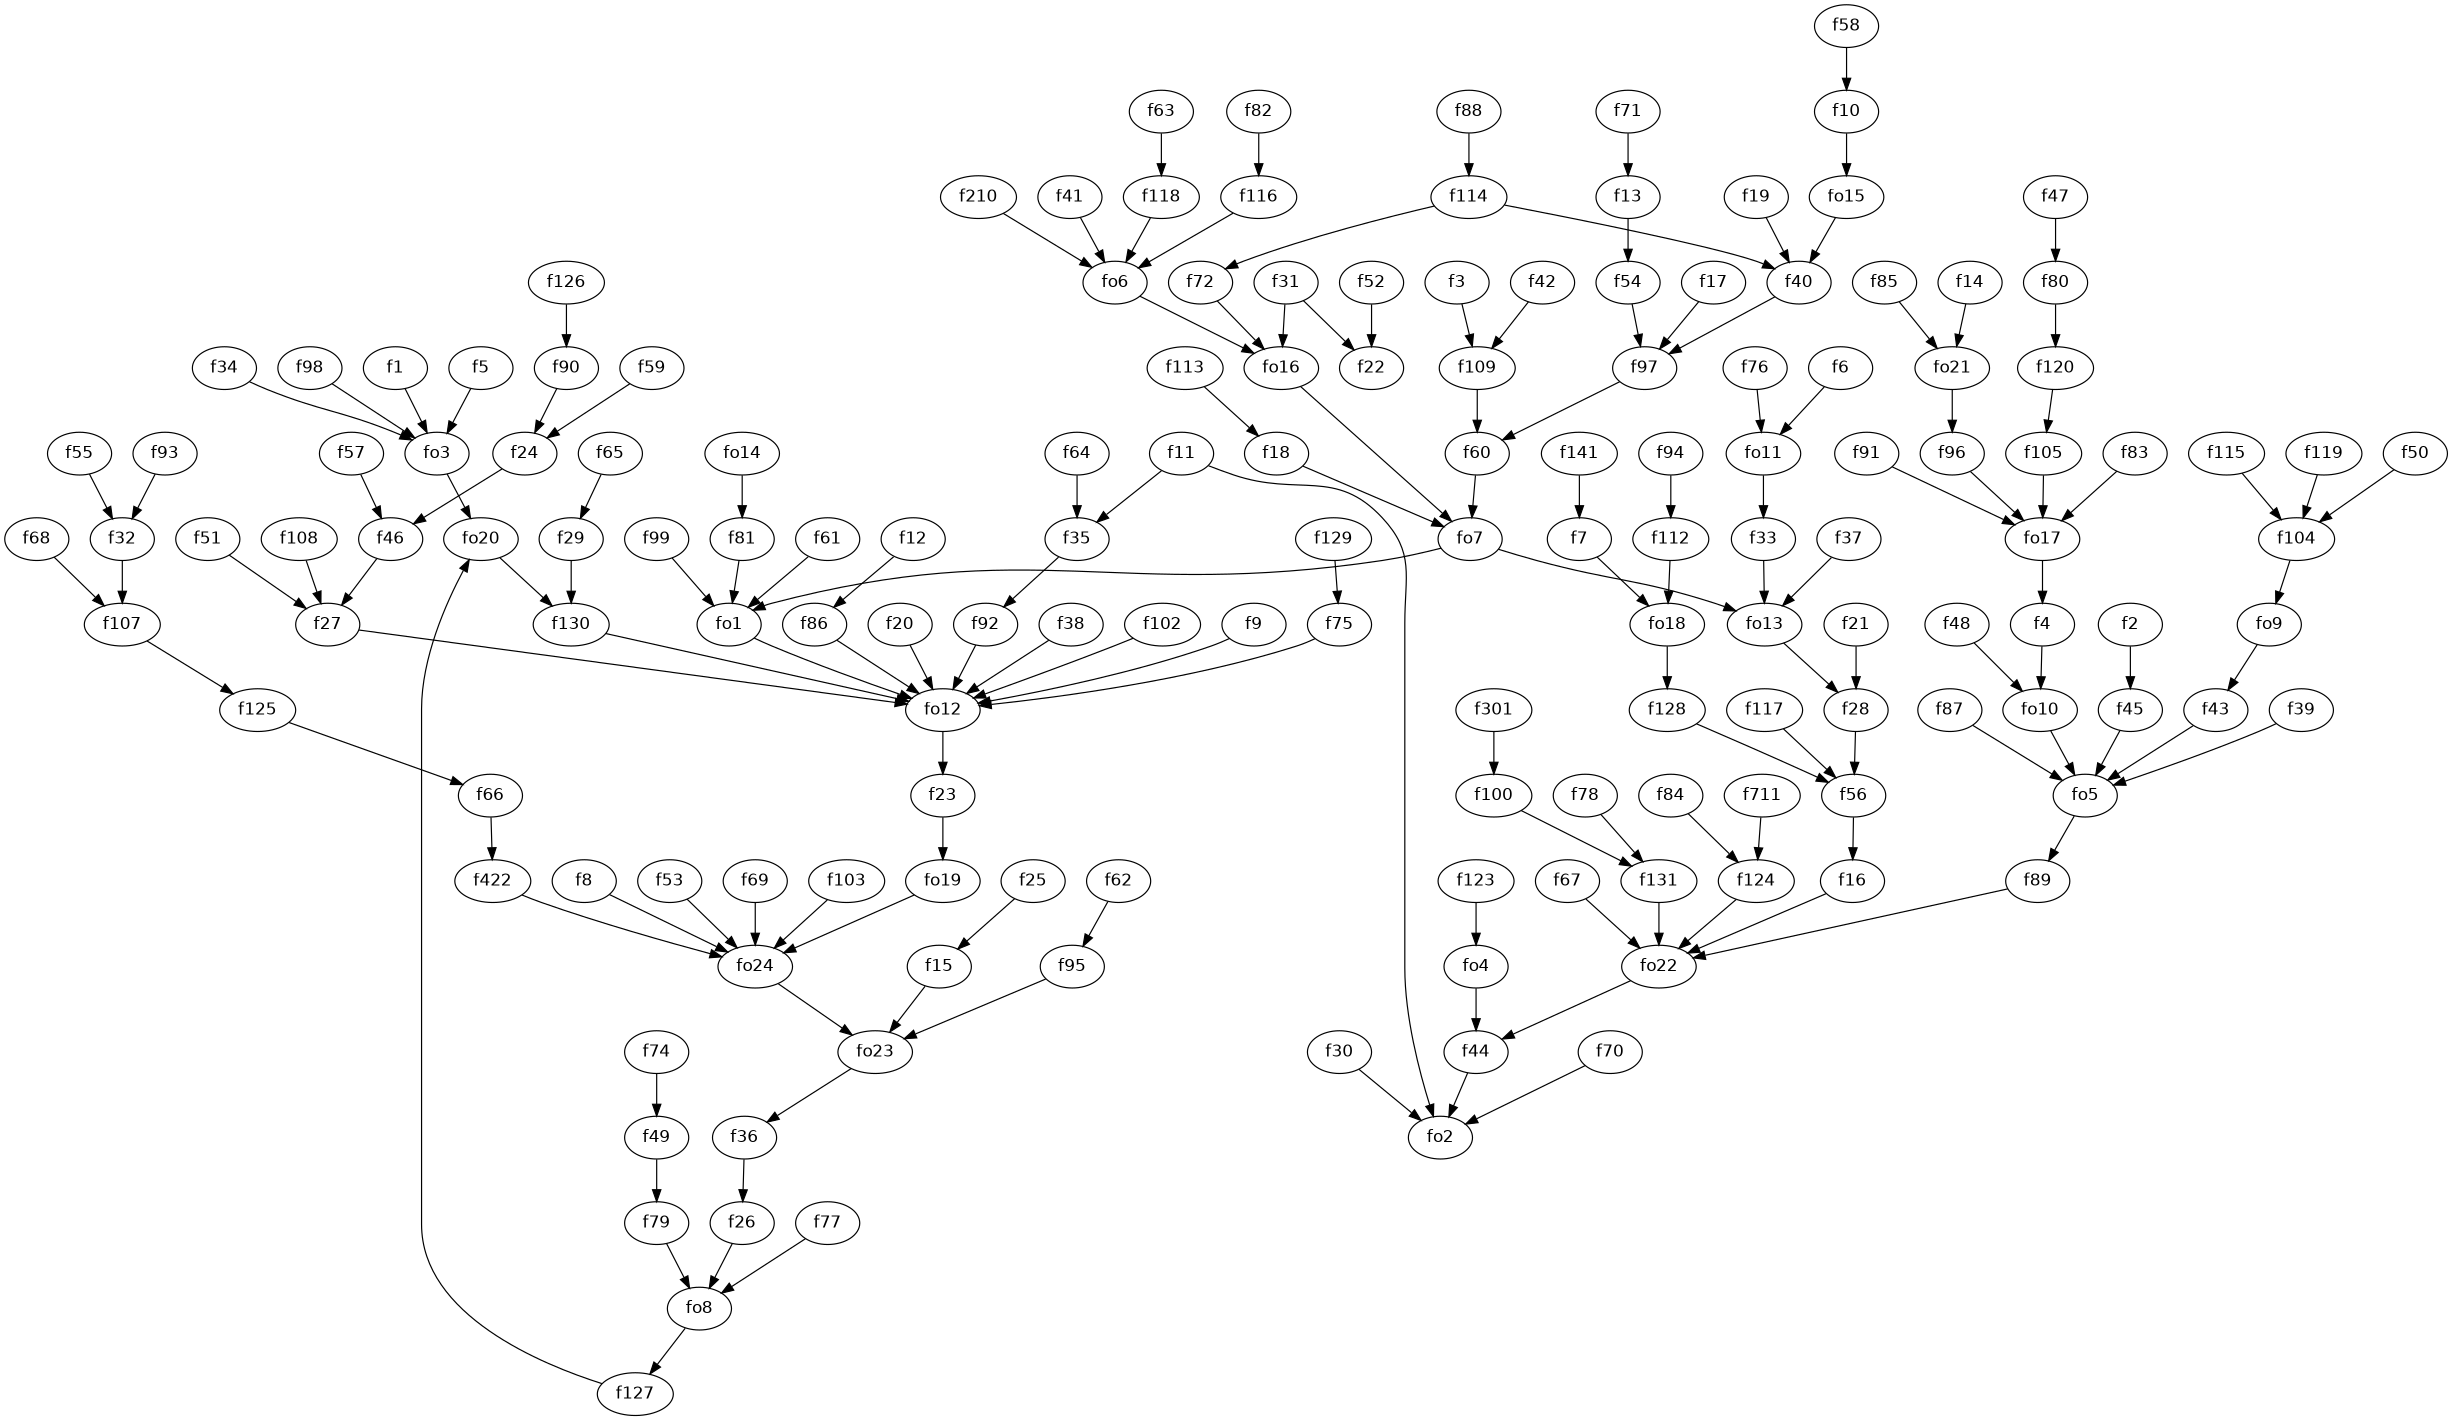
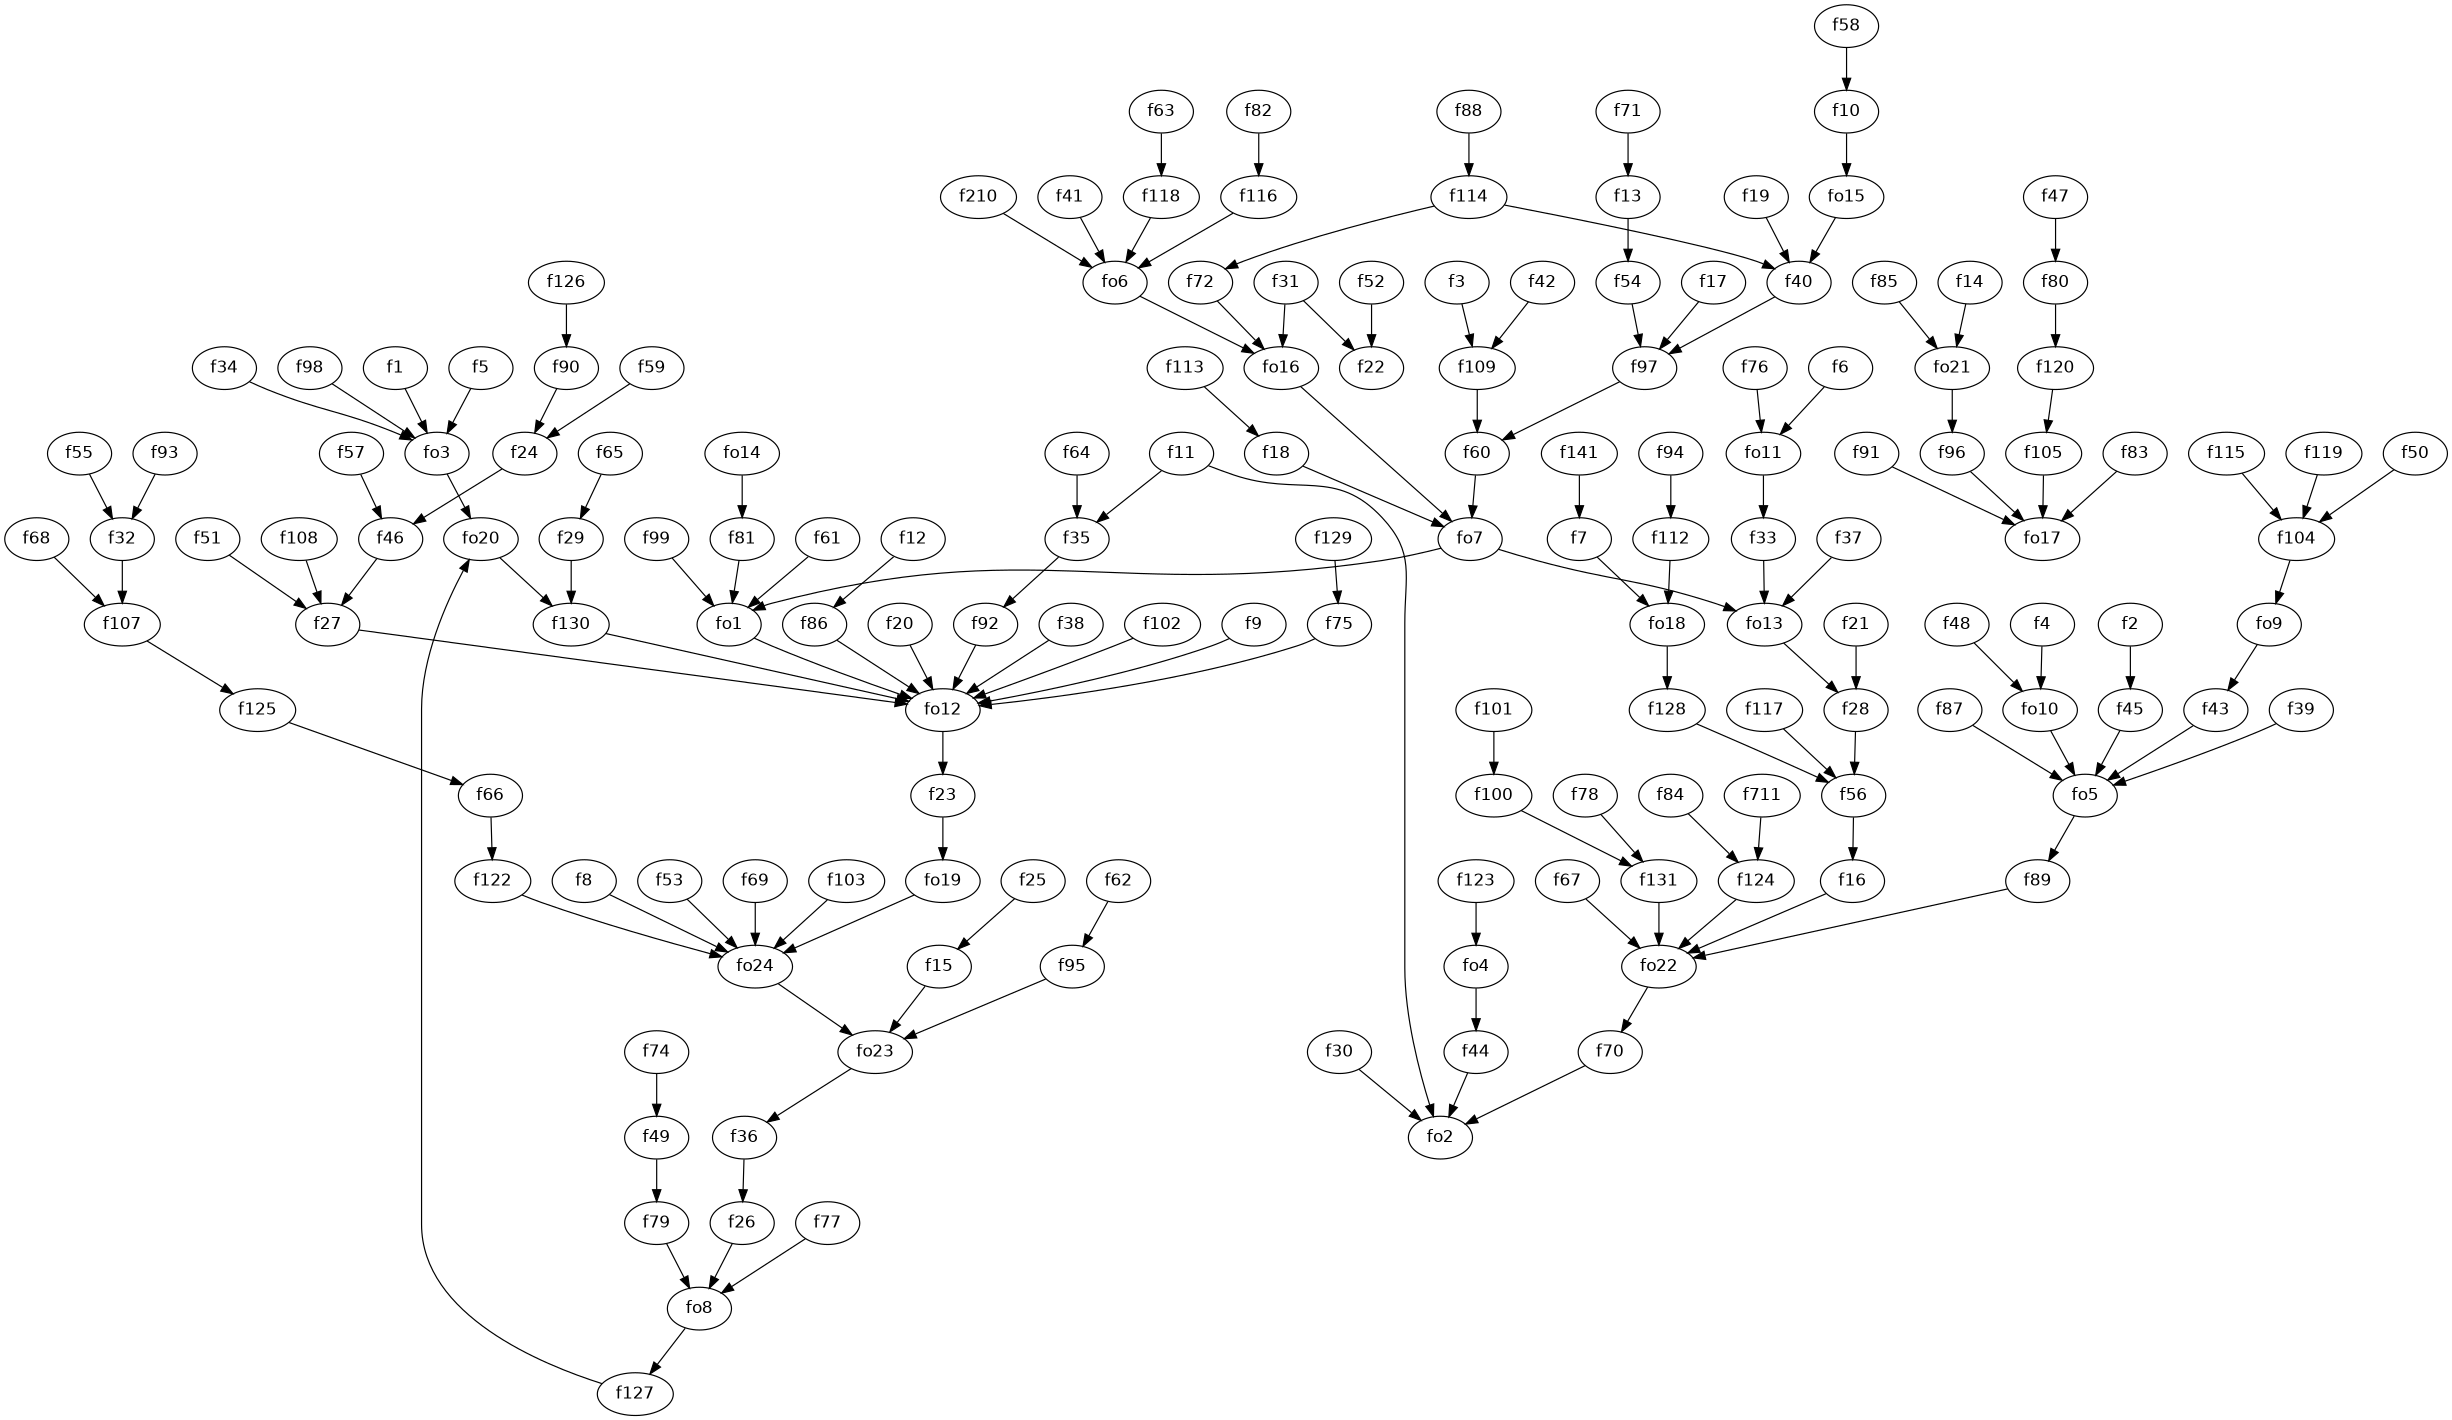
  strict digraph {
    fontname="DejaVu Sans"
    node [fontname="DejaVu Sans"]
    edge [fontname="DejaVu Sans" weight=2]
    f1
    fo3
    fo20
    f2
    f45
    fo5
    f3
    f109
    f60
    f4
    fo10
    f5
    f6
    fo11
    f33
    f7
    fo18
    f128
    f8
    fo24
    fo23
    f9
    fo12
    f23
    f10
    fo15
    f40
    f11
    fo2
    f35
    f12
    f86
    f13
    f54
    f97
    f14
    fo21
    f96
    f15
    f36
    f16
    fo22
    f44
    f17
    f18
    fo7
    fo13
    fo1
    f19
    f20
    f21
    f28
    f56
    fo16
    fo19
    f24
    f46
    f27
    f25
    f26
    fo8
    f127
    f29
    f130
    f30
    f31
    f22
    f32
    f107
    f125
    f34
    f92
    f37
    f38
    f39
    f89
    f41
    fo6
    f42
    f43
    f47
    f80
    f120
    f48
    f49
    f79
    f50
    f104
    fo9
    f51
    f52
    f53
    f55
    f57
    f58
    f59
    f61
    f62
    f95
    f63
    f118
    f64
    f65
    f66
-   f122 [label=f422]
+   f122
    f67
    f68
    f69
    f70
    f71
    f72
    f74
    f75
    f76
    f77
    f78
    f131
    f105
    f81
    f82
    f116
    f83
    fo17
    f84
    f124
    f85
    f87
    f88
    f114
    f90
    f91
    f93
    f94
    f112
    f98
    f99
    f100
-   f101 [label=f301]
+   f101
    f102
    f103
    f108
    n142 [label=f210]
    n143 [label=f711]
    f113
    f115
    f117
    f119
    n148 [label=f141]
    f123
    fo4
    f126
    f129
    fo14
    f1 -> fo3
    fo3 -> fo20
    fo20 -> f130
    f2 -> f45
    f45 -> fo5
    fo5 -> f89
    f3 -> f109
    f109 -> f60
    f60 -> fo7
    f4 -> fo10
    fo10 -> fo5
    f5 -> fo3
    f6 -> fo11
    fo11 -> f33
    f33 -> fo13
    f7 -> fo18
    fo18 -> f128
    f128 -> f56
    f8 -> fo24
    fo24 -> fo23
    fo23 -> f36
    f9 -> fo12
    fo12 -> f23
    f23 -> fo19
    f10 -> fo15
    fo15 -> f40
    f40 -> f97
    f11 -> fo2
    f11 -> f35
    f35 -> f92
    f12 -> f86
    f86 -> fo12
    f13 -> f54
    f54 -> f97
    f97 -> f60
    f14 -> fo21
    fo21 -> f96
    f96 -> fo17
    f15 -> fo23
    f36 -> f26
    f16 -> fo22
-   fo22 -> f44
+   fo22 -> f70
    f44 -> fo2
    f17 -> f97
    f18 -> fo7
    fo7 -> fo13
    fo7 -> fo1
    fo13 -> f28
    fo1 -> fo12
    f19 -> f40
    f20 -> fo12
    f21 -> f28
    f28 -> f56
    f56 -> f16
    fo16 -> fo7
    fo19 -> fo24
    f24 -> f46
    f46 -> f27
    f27 -> fo12
    f25 -> f15
    f26 -> fo8
    fo8 -> f127
    f127 -> fo20
    f29 -> f130
    f130 -> fo12
    f30 -> fo2
    f31 -> fo16
    f31 -> f22
    f32 -> f107
    f107 -> f125
    f125 -> f66
    f34 -> fo3
    f92 -> fo12
    f37 -> fo13
    f38 -> fo12
    f39 -> fo5
    f89 -> fo22
    f41 -> fo6
    fo6 -> fo16
    f42 -> f109
    f43 -> fo5
    f47 -> f80
    f80 -> f120
    f120 -> f105
    f48 -> fo10
    f49 -> f79
    f79 -> fo8
    f50 -> f104
    f104 -> fo9
    fo9 -> f43
    f51 -> f27
    f52 -> f22
    f53 -> fo24
    f55 -> f32
    f57 -> f46
    f58 -> f10
    f59 -> f24
    f61 -> fo1
    f62 -> f95
    f95 -> fo23
    f63 -> f118
    f118 -> fo6
    f64 -> f35
    f65 -> f29
    f66 -> f122
    f122 -> fo24
    f67 -> fo22
    f68 -> f107
    f69 -> fo24
    f70 -> fo2
    f71 -> f13
    f72 -> fo16
    f74 -> f49
    f75 -> fo12
    f76 -> fo11
    f77 -> fo8
    f78 -> f131
    f131 -> fo22
    f105 -> fo17
    f81 -> fo1
    f82 -> f116
    f116 -> fo6
    f83 -> fo17
-   fo17 -> f4
    f84 -> f124
    f124 -> fo22
    f85 -> fo21
    f87 -> fo5
    f88 -> f114
    f114 -> f40
    f114 -> f72
    f90 -> f24
    f91 -> fo17
    f93 -> f32
    f94 -> f112
    f112 -> fo18
    f98 -> fo3
    f99 -> fo1
    f100 -> f131
    f101 -> f100
    f102 -> fo12
    f103 -> fo24
    f108 -> f27
    n142 -> fo6
    n143 -> f124
    f113 -> f18
    f115 -> f104
    f117 -> f56
    f119 -> f104
    n148 -> f7
    f123 -> fo4
    fo4 -> f44
    f126 -> f90
    f129 -> f75
    fo14 -> f81
  }
